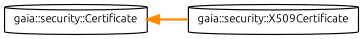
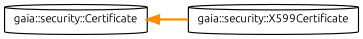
  digraph {
    rankdir=LR
    fontname=Ubuntu
    node [color=black fillcolor=white fontname=Ubuntu fontsize=10 shape=cylinder style=filled]
    n1 [height=0.2 label="gaia::security::Certificate" width=0.4]
-   n2 [height=0.2 label="gaia::security::X509Certificate" width=0.4]
+   n2 [height=0.2 label="gaia::security::X599Certificate" width=0.4]
    n1 -> n2 [color=darkorange dir=back fontname=Ubuntu fontsize=10 labelfontname=Helvetica labelfontsize=10 style=bold]
  }
